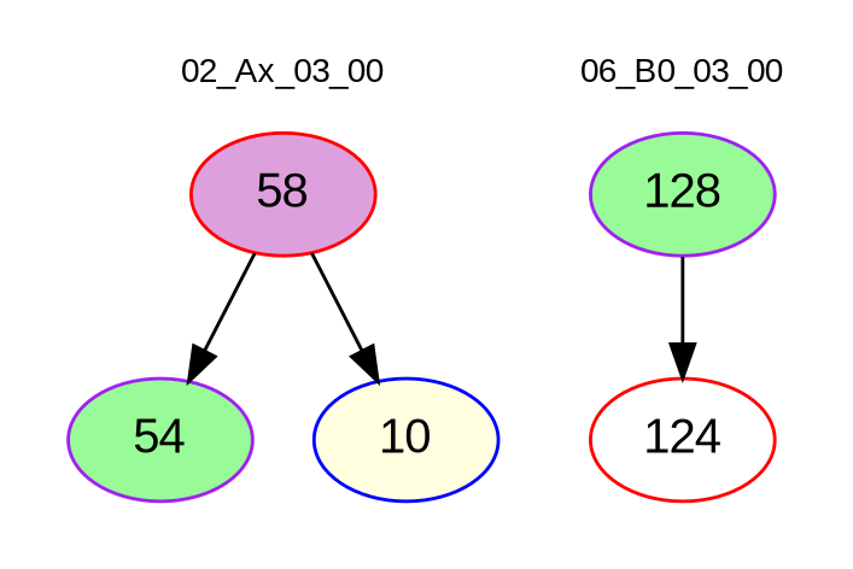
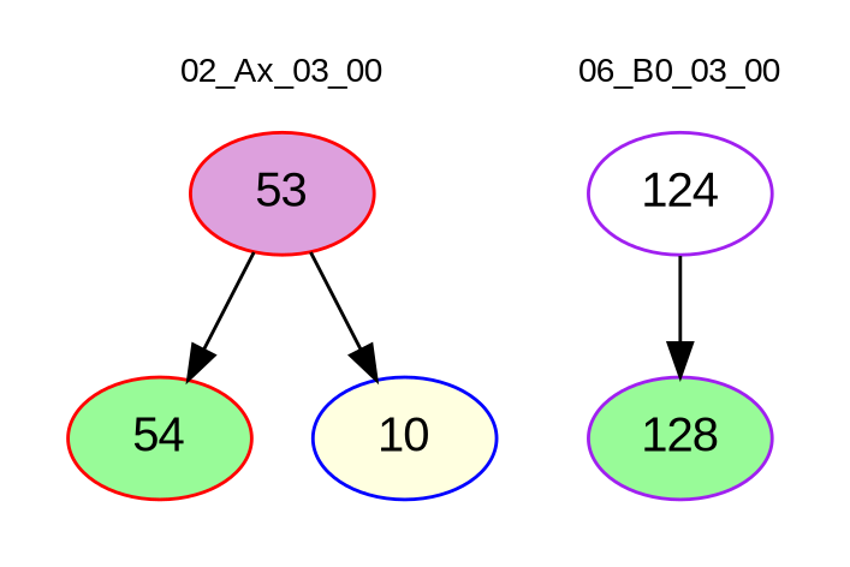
  digraph {
    fontname="Liberation Sans"
    node [color=red fillcolor=palegreen fontname="Liberation Sans" style=filled]
    edge [color=black fontname="Liberation Sans"]
-   n1 [fillcolor=plum label=58]
-   n2 [color=purple label=54]
+   n1 [fillcolor=plum label=53]
+   n2 [label=54]
    n3 [color=blue fillcolor=lightyellow label=10]
-   n4 [fillcolor=white label=124]
+   n4 [color=purple fillcolor=white label=124]
    n5 [color=purple label=128]
    subgraph cluster_1 {
      color=white
      fontsize=10
      label="02_Ax_03_00"
      n1
      n2
      n3
    }
    subgraph cluster_2 {
      color=white
      fontsize=10
      label="06_B0_03_00"
      n4
      n5
    }
    n1 -> n2
    n1 -> n3
-   n5 -> n4
+   n4 -> n5
  }
